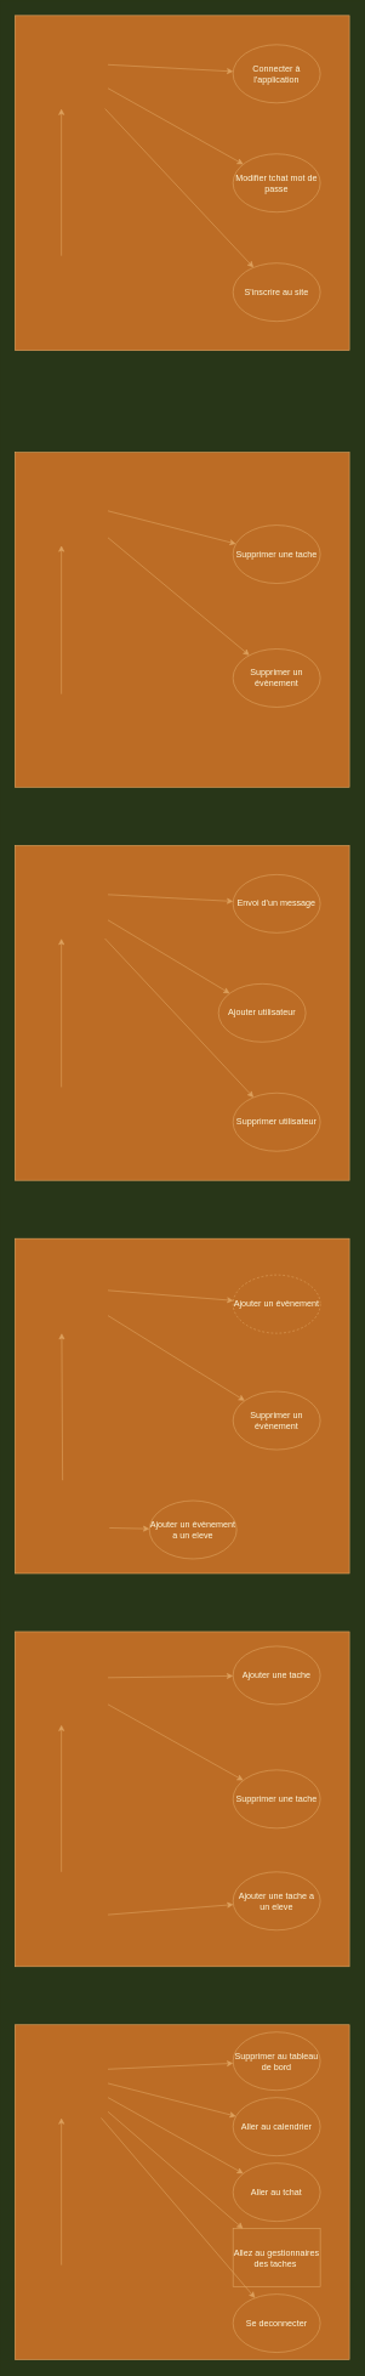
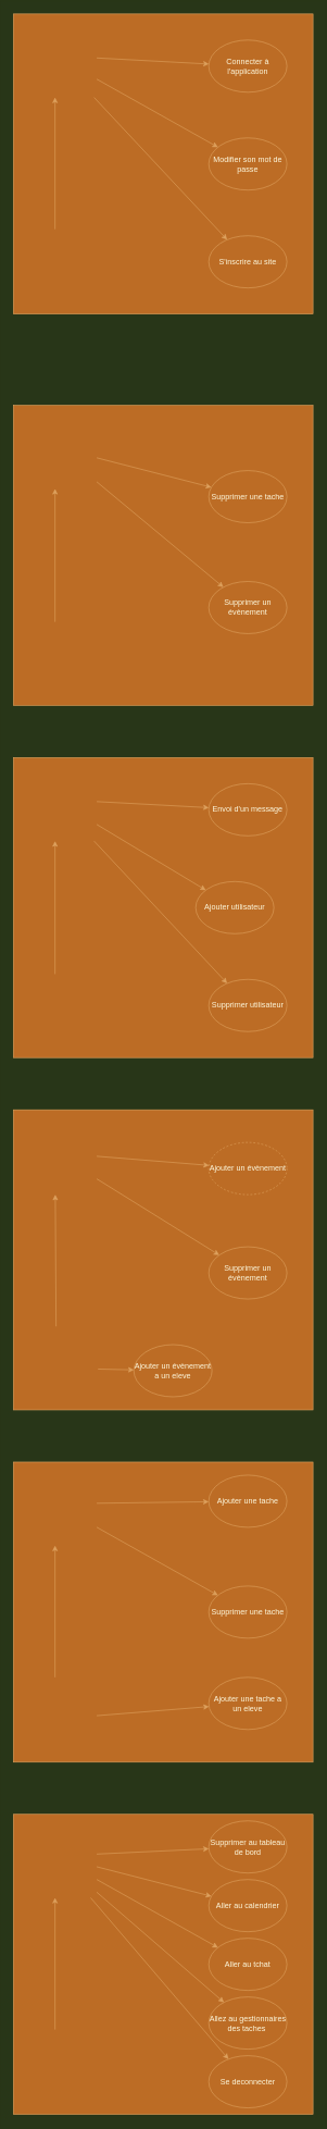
  <mxCell id="0" />
  <mxCell id="1" parent="0" />
  <mxCell id="2" value="" style="whiteSpace=wrap;html=1;aspect=fixed;rounded=0;fillColor=#BC6C25;strokeColor=#DDA15E;fontColor=#FEFAE0;" vertex="1" parent="1"><mxGeometry x="20" y="20" width="460" height="460" as="geometry" /></mxCell>
  <mxCell id="3" value="" style="whiteSpace=wrap;html=1;aspect=fixed;rounded=0;fillColor=#BC6C25;strokeColor=#DDA15E;fontColor=#FEFAE0;" vertex="1" parent="1"><mxGeometry x="20" y="620" width="460" height="460" as="geometry" /></mxCell>
  <mxCell id="4" value="" style="whiteSpace=wrap;html=1;aspect=fixed;rounded=0;fillColor=#BC6C25;strokeColor=#DDA15E;fontColor=#FEFAE0;" vertex="1" parent="1"><mxGeometry x="20" y="1160" width="460" height="460" as="geometry" /></mxCell>
  <mxCell id="5" value="" style="whiteSpace=wrap;html=1;aspect=fixed;rounded=0;fillColor=#BC6C25;strokeColor=#DDA15E;fontColor=#FEFAE0;" vertex="1" parent="1"><mxGeometry x="20" y="1700" width="460" height="460" as="geometry" /></mxCell>
  <mxCell id="6" value="" style="whiteSpace=wrap;html=1;aspect=fixed;rounded=0;fillColor=#BC6C25;strokeColor=#DDA15E;fontColor=#FEFAE0;" vertex="1" parent="1"><mxGeometry x="20" y="2240" width="460" height="460" as="geometry" /></mxCell>
  <mxCell id="7" value="" style="whiteSpace=wrap;html=1;aspect=fixed;rounded=0;fillColor=#BC6C25;strokeColor=#DDA15E;fontColor=#FEFAE0;" vertex="1" parent="1"><mxGeometry x="20" y="2780" width="460" height="460" as="geometry" /></mxCell>
  <mxCell id="8" value="Connecter à l'application" style="ellipse;whiteSpace=wrap;html=1;rounded=0;fillColor=#BC6C25;strokeColor=#DDA15E;fontColor=#FEFAE0;" vertex="1" parent="1"><mxGeometry x="320" y="60" width="120" height="80" as="geometry" /></mxCell>
- <mxCell id="9" value="Modifier tchat mot de passe" style="ellipse;whiteSpace=wrap;html=1;rounded=0;fillColor=#BC6C25;strokeColor=#DDA15E;fontColor=#FEFAE0;" vertex="1" parent="1"><mxGeometry x="320" y="210" width="120" height="80" as="geometry" /></mxCell>
+ <mxCell id="9" value="Modifier son mot de passe" style="ellipse;whiteSpace=wrap;html=1;rounded=0;fillColor=#BC6C25;strokeColor=#DDA15E;fontColor=#FEFAE0;" vertex="1" parent="1"><mxGeometry x="320" y="210" width="120" height="80" as="geometry" /></mxCell>
  <mxCell id="10" value="S'inscrire au site" style="ellipse;whiteSpace=wrap;html=1;rounded=0;fillColor=#BC6C25;strokeColor=#DDA15E;fontColor=#FEFAE0;" vertex="1" parent="1"><mxGeometry x="320" y="360" width="120" height="80" as="geometry" /></mxCell>
  <mxCell id="11" value="Supprimer un évènement" style="ellipse;whiteSpace=wrap;html=1;rounded=0;fillColor=#BC6C25;strokeColor=#DDA15E;fontColor=#FEFAE0;" vertex="1" parent="1"><mxGeometry x="320" y="890" width="120" height="80" as="geometry" /></mxCell>
  <mxCell id="12" value="Supprimer une tache" style="ellipse;whiteSpace=wrap;html=1;rounded=0;fillColor=#BC6C25;strokeColor=#DDA15E;fontColor=#FEFAE0;" vertex="1" parent="1"><mxGeometry x="320" y="720" width="120" height="80" as="geometry" /></mxCell>
  <mxCell id="13" value="Envoi d'un message" style="ellipse;whiteSpace=wrap;html=1;rounded=0;fillColor=#BC6C25;strokeColor=#DDA15E;fontColor=#FEFAE0;" vertex="1" parent="1"><mxGeometry x="320" y="1200" width="120" height="80" as="geometry" /></mxCell>
  <mxCell id="14" value="Ajouter utilisateur" style="ellipse;whiteSpace=wrap;html=1;rounded=0;fillColor=#BC6C25;strokeColor=#DDA15E;fontColor=#FEFAE0;" vertex="1" parent="1"><mxGeometry x="300" y="1350" width="120" height="80" as="geometry" /></mxCell>
  <mxCell id="15" value="Supprimer utilisateur" style="ellipse;whiteSpace=wrap;html=1;rounded=0;fillColor=#BC6C25;strokeColor=#DDA15E;fontColor=#FEFAE0;" vertex="1" parent="1"><mxGeometry x="320" y="1500" width="120" height="80" as="geometry" /></mxCell>
  <mxCell id="16" value="Supprimer un évènement" style="ellipse;whiteSpace=wrap;html=1;rounded=0;fillColor=#BC6C25;strokeColor=#DDA15E;fontColor=#FEFAE0;" vertex="1" parent="1"><mxGeometry x="320" y="1910" width="120" height="80" as="geometry" /></mxCell>
  <mxCell id="17" value="Ajouter un évènement a un eleve" style="ellipse;whiteSpace=wrap;html=1;rounded=0;fillColor=#BC6C25;strokeColor=#DDA15E;fontColor=#FEFAE0;" vertex="1" parent="1"><mxGeometry x="205" y="2060" width="120" height="80" as="geometry" /></mxCell>
  <mxCell id="18" value="Ajouter un évènement" style="ellipse;whiteSpace=wrap;html=1;rounded=0;fillColor=#BC6C25;strokeColor=#DDA15E;fontColor=#FEFAE0;dashed=1;" vertex="1" parent="1"><mxGeometry x="320" y="1750" width="120" height="80" as="geometry" /></mxCell>
  <mxCell id="19" value="Ajouter une tache a un eleve" style="ellipse;whiteSpace=wrap;html=1;rounded=0;fillColor=#BC6C25;strokeColor=#DDA15E;fontColor=#FEFAE0;" vertex="1" parent="1"><mxGeometry x="320" y="2570" width="120" height="80" as="geometry" /></mxCell>
  <mxCell id="20" value="Supprimer une tache" style="ellipse;whiteSpace=wrap;html=1;rounded=0;fillColor=#BC6C25;strokeColor=#DDA15E;fontColor=#FEFAE0;" vertex="1" parent="1"><mxGeometry x="320" y="2430" width="120" height="80" as="geometry" /></mxCell>
  <mxCell id="21" value="Ajouter une tache" style="ellipse;whiteSpace=wrap;html=1;rounded=0;fillColor=#BC6C25;strokeColor=#DDA15E;fontColor=#FEFAE0;" vertex="1" parent="1"><mxGeometry x="320" y="2260" width="120" height="80" as="geometry" /></mxCell>
  <mxCell id="22" value="Supprimer au tableau de bord" style="ellipse;whiteSpace=wrap;html=1;rounded=0;fillColor=#BC6C25;strokeColor=#DDA15E;fontColor=#FEFAE0;" vertex="1" parent="1"><mxGeometry x="320" y="2790" width="120" height="80" as="geometry" /></mxCell>
  <mxCell id="23" value="Aller au calendrier" style="ellipse;whiteSpace=wrap;html=1;rounded=0;fillColor=#BC6C25;strokeColor=#DDA15E;fontColor=#FEFAE0;" vertex="1" parent="1"><mxGeometry x="320" y="2880" width="120" height="80" as="geometry" /></mxCell>
  <mxCell id="24" value="Aller au tchat" style="ellipse;whiteSpace=wrap;html=1;rounded=0;fillColor=#BC6C25;strokeColor=#DDA15E;fontColor=#FEFAE0;" vertex="1" parent="1"><mxGeometry x="320" y="2970" width="120" height="80" as="geometry" /></mxCell>
- <mxCell id="25" value="Allez au gestionnaires des taches&amp;nbsp;" style="whiteSpace=wrap;html=1;fillColor=#BC6C25;strokeColor=#DDA15E;fontColor=#FEFAE0;rounded=0;" vertex="1" parent="1"><mxGeometry x="320" y="3060" width="120" height="80" as="geometry" /></mxCell>
+ <mxCell id="25" value="Allez au gestionnaires des taches&amp;nbsp;" style="ellipse;whiteSpace=wrap;html=1;rounded=0;fillColor=#BC6C25;strokeColor=#DDA15E;fontColor=#FEFAE0;" vertex="1" parent="1"><mxGeometry x="320" y="3060" width="120" height="80" as="geometry" /></mxCell>
  <mxCell id="26" value="Se deconnecter" style="ellipse;whiteSpace=wrap;html=1;rounded=0;fillColor=#BC6C25;strokeColor=#DDA15E;fontColor=#FEFAE0;" vertex="1" parent="1"><mxGeometry x="320" y="3150" width="120" height="80" as="geometry" /></mxCell>
  <mxCell id="27" value="" style="shape=image;html=1;verticalAlign=top;verticalLabelPosition=bottom;imageAspect=0;aspect=fixed;image=https://cdn0.iconfinder.com/data/icons/analytic-investment-and-balanced-scorecard/512/9Man_user_Student_Teacher_Avatar-128.png;rounded=0;fillColor=#BC6C25;strokeColor=#DDA15E;fontColor=#FEFAE0;" vertex="1" parent="1"><mxGeometry x="20" y="350" width="128" height="128" as="geometry" /></mxCell>
  <mxCell id="28" value="" style="shape=image;html=1;verticalAlign=top;verticalLabelPosition=bottom;imageAspect=0;aspect=fixed;image=https://cdn0.iconfinder.com/data/icons/analytic-investment-and-balanced-scorecard/512/9Man_user_Student_Teacher_Avatar-128.png;rounded=0;fillColor=#BC6C25;strokeColor=#DDA15E;fontColor=#FEFAE0;" vertex="1" parent="1"><mxGeometry x="20" y="3110" width="128" height="128" as="geometry" /></mxCell>
  <mxCell id="29" value="" style="shape=image;html=1;verticalAlign=top;verticalLabelPosition=bottom;imageAspect=0;aspect=fixed;image=https://cdn0.iconfinder.com/data/icons/analytic-investment-and-balanced-scorecard/512/9Man_user_Student_Teacher_Avatar-128.png;rounded=0;fillColor=#BC6C25;strokeColor=#DDA15E;fontColor=#FEFAE0;" vertex="1" parent="1"><mxGeometry x="20" y="952" width="128" height="128" as="geometry" /></mxCell>
  <mxCell id="30" value="" style="shape=image;html=1;verticalAlign=top;verticalLabelPosition=bottom;imageAspect=0;aspect=fixed;image=https://cdn0.iconfinder.com/data/icons/analytic-investment-and-balanced-scorecard/512/9Man_user_Student_Teacher_Avatar-128.png;rounded=0;fillColor=#BC6C25;strokeColor=#DDA15E;fontColor=#FEFAE0;" vertex="1" parent="1"><mxGeometry x="20" y="1492" width="128" height="128" as="geometry" /></mxCell>
  <mxCell id="31" value="" style="shape=image;html=1;verticalAlign=top;verticalLabelPosition=bottom;imageAspect=0;aspect=fixed;image=https://cdn0.iconfinder.com/data/icons/analytic-investment-and-balanced-scorecard/512/9Man_user_Student_Teacher_Avatar-128.png;rounded=0;fillColor=#BC6C25;strokeColor=#DDA15E;fontColor=#FEFAE0;" vertex="1" parent="1"><mxGeometry x="22" y="2032" width="128" height="128" as="geometry" /></mxCell>
  <mxCell id="32" value="" style="shape=image;html=1;verticalAlign=top;verticalLabelPosition=bottom;imageAspect=0;aspect=fixed;image=https://cdn0.iconfinder.com/data/icons/analytic-investment-and-balanced-scorecard/512/9Man_user_Student_Teacher_Avatar-128.png;rounded=0;fillColor=#BC6C25;strokeColor=#DDA15E;fontColor=#FEFAE0;" vertex="1" parent="1"><mxGeometry x="20" y="2570" width="128" height="128" as="geometry" /></mxCell>
  <mxCell id="33" value="" style="shape=image;html=1;verticalAlign=top;verticalLabelPosition=bottom;imageAspect=0;aspect=fixed;image=https://cdn0.iconfinder.com/data/icons/phosphor-regular-vol-4/256/student-128.png;rounded=0;fillColor=#BC6C25;strokeColor=#DDA15E;fontColor=#FEFAE0;" vertex="1" parent="1"><mxGeometry x="20" y="2780" width="128" height="128" as="geometry" /></mxCell>
  <mxCell id="34" value="" style="shape=image;html=1;verticalAlign=top;verticalLabelPosition=bottom;imageAspect=0;aspect=fixed;image=https://cdn0.iconfinder.com/data/icons/phosphor-regular-vol-4/256/student-128.png;rounded=0;fillColor=#BC6C25;strokeColor=#DDA15E;fontColor=#FEFAE0;" vertex="1" parent="1"><mxGeometry x="20" y="2240" width="128" height="128" as="geometry" /></mxCell>
  <mxCell id="35" value="" style="shape=image;html=1;verticalAlign=top;verticalLabelPosition=bottom;imageAspect=0;aspect=fixed;image=https://cdn0.iconfinder.com/data/icons/phosphor-regular-vol-4/256/student-128.png;rounded=0;fillColor=#BC6C25;strokeColor=#DDA15E;fontColor=#FEFAE0;" vertex="1" parent="1"><mxGeometry x="20" y="1702" width="128" height="128" as="geometry" /></mxCell>
  <mxCell id="36" value="" style="shape=image;html=1;verticalAlign=top;verticalLabelPosition=bottom;imageAspect=0;aspect=fixed;image=https://cdn0.iconfinder.com/data/icons/phosphor-regular-vol-4/256/student-128.png;rounded=0;fillColor=#BC6C25;strokeColor=#DDA15E;fontColor=#FEFAE0;" vertex="1" parent="1"><mxGeometry x="20" y="1160" width="128" height="128" as="geometry" /></mxCell>
  <mxCell id="37" value="" style="shape=image;html=1;verticalAlign=top;verticalLabelPosition=bottom;imageAspect=0;aspect=fixed;image=https://cdn0.iconfinder.com/data/icons/phosphor-regular-vol-4/256/student-128.png;rounded=0;fillColor=#BC6C25;strokeColor=#DDA15E;fontColor=#FEFAE0;" vertex="1" parent="1"><mxGeometry x="20" y="620" width="128" height="128" as="geometry" /></mxCell>
  <mxCell id="38" value="" style="shape=image;html=1;verticalAlign=top;verticalLabelPosition=bottom;imageAspect=0;aspect=fixed;image=https://cdn0.iconfinder.com/data/icons/phosphor-regular-vol-4/256/student-128.png;rounded=0;fillColor=#BC6C25;strokeColor=#DDA15E;fontColor=#FEFAE0;" vertex="1" parent="1"><mxGeometry x="20" y="20" width="128" height="128" as="geometry" /></mxCell>
  <mxCell id="39" value="" style="endArrow=classic;html=1;rounded=0;labelBackgroundColor=#283618;strokeColor=#DDA15E;fontColor=#FEFAE0;" edge="1" parent="1" source="38" target="8"><mxGeometry width="50" height="50" relative="1" as="geometry"><mxPoint x="128" y="261" as="sourcePoint" /><mxPoint x="178" y="211" as="targetPoint" /></mxGeometry></mxCell>
  <mxCell id="40" value="" style="endArrow=classic;html=1;rounded=0;labelBackgroundColor=#283618;strokeColor=#DDA15E;fontColor=#FEFAE0;" edge="1" parent="1" source="38" target="9"><mxGeometry width="50" height="50" relative="1" as="geometry"><mxPoint x="128" y="261" as="sourcePoint" /><mxPoint x="178" y="211" as="targetPoint" /></mxGeometry></mxCell>
  <mxCell id="41" value="" style="endArrow=classic;html=1;rounded=0;labelBackgroundColor=#283618;strokeColor=#DDA15E;fontColor=#FEFAE0;" edge="1" parent="1" source="38" target="10"><mxGeometry width="50" height="50" relative="1" as="geometry"><mxPoint x="128" y="261" as="sourcePoint" /><mxPoint x="178" y="211" as="targetPoint" /></mxGeometry></mxCell>
  <mxCell id="42" value="" style="endArrow=classic;html=1;rounded=0;labelBackgroundColor=#283618;strokeColor=#DDA15E;fontColor=#FEFAE0;" edge="1" parent="1" source="27" target="38"><mxGeometry width="50" height="50" relative="1" as="geometry"><mxPoint x="128" y="261" as="sourcePoint" /><mxPoint x="178" y="211" as="targetPoint" /></mxGeometry></mxCell>
  <mxCell id="43" value="" style="endArrow=classic;html=1;rounded=0;labelBackgroundColor=#283618;strokeColor=#DDA15E;fontColor=#FEFAE0;" edge="1" parent="1" source="29" target="37"><mxGeometry width="50" height="50" relative="1" as="geometry"><mxPoint x="86" y="855" as="sourcePoint" /><mxPoint x="136" y="805" as="targetPoint" /></mxGeometry></mxCell>
  <mxCell id="44" value="" style="endArrow=classic;html=1;rounded=0;labelBackgroundColor=#283618;strokeColor=#DDA15E;fontColor=#FEFAE0;" edge="1" parent="1" source="37" target="12"><mxGeometry width="50" height="50" relative="1" as="geometry"><mxPoint x="86" y="855" as="sourcePoint" /><mxPoint x="136" y="805" as="targetPoint" /></mxGeometry></mxCell>
  <mxCell id="45" value="" style="endArrow=classic;html=1;rounded=0;labelBackgroundColor=#283618;strokeColor=#DDA15E;fontColor=#FEFAE0;" edge="1" parent="1" source="37" target="11"><mxGeometry width="50" height="50" relative="1" as="geometry"><mxPoint x="86" y="855" as="sourcePoint" /><mxPoint x="136" y="805" as="targetPoint" /></mxGeometry></mxCell>
  <mxCell id="46" value="" style="endArrow=classic;html=1;rounded=0;labelBackgroundColor=#283618;strokeColor=#DDA15E;fontColor=#FEFAE0;" edge="1" parent="1" source="30" target="36"><mxGeometry width="50" height="50" relative="1" as="geometry"><mxPoint x="86" y="1164" as="sourcePoint" /><mxPoint x="136" y="1114" as="targetPoint" /></mxGeometry></mxCell>
  <mxCell id="47" value="" style="endArrow=classic;html=1;rounded=0;labelBackgroundColor=#283618;strokeColor=#DDA15E;fontColor=#FEFAE0;" edge="1" parent="1" source="36" target="15"><mxGeometry width="50" height="50" relative="1" as="geometry"><mxPoint x="86" y="1460" as="sourcePoint" /><mxPoint x="136" y="1410" as="targetPoint" /></mxGeometry></mxCell>
  <mxCell id="48" value="" style="endArrow=classic;html=1;rounded=0;labelBackgroundColor=#283618;strokeColor=#DDA15E;fontColor=#FEFAE0;" edge="1" parent="1" source="36" target="13"><mxGeometry width="50" height="50" relative="1" as="geometry"><mxPoint x="86" y="1460" as="sourcePoint" /><mxPoint x="136" y="1410" as="targetPoint" /></mxGeometry></mxCell>
  <mxCell id="49" value="" style="endArrow=classic;html=1;rounded=0;labelBackgroundColor=#283618;strokeColor=#DDA15E;fontColor=#FEFAE0;" edge="1" parent="1" source="36" target="14"><mxGeometry width="50" height="50" relative="1" as="geometry"><mxPoint x="86" y="1460" as="sourcePoint" /><mxPoint x="136" y="1410" as="targetPoint" /></mxGeometry></mxCell>
  <mxCell id="50" value="" style="endArrow=classic;html=1;rounded=0;labelBackgroundColor=#283618;strokeColor=#DDA15E;fontColor=#FEFAE0;" edge="1" parent="1" source="31" target="35"><mxGeometry width="50" height="50" relative="1" as="geometry"><mxPoint x="86" y="1789" as="sourcePoint" /><mxPoint x="136" y="1739" as="targetPoint" /></mxGeometry></mxCell>
  <mxCell id="51" value="" style="endArrow=classic;html=1;rounded=0;labelBackgroundColor=#283618;strokeColor=#DDA15E;fontColor=#FEFAE0;" edge="1" parent="1" source="35" target="18"><mxGeometry width="50" height="50" relative="1" as="geometry"><mxPoint x="86" y="1935" as="sourcePoint" /><mxPoint x="136" y="1885" as="targetPoint" /></mxGeometry></mxCell>
  <mxCell id="52" value="" style="endArrow=classic;html=1;rounded=0;labelBackgroundColor=#283618;strokeColor=#DDA15E;fontColor=#FEFAE0;" edge="1" parent="1" source="35" target="16"><mxGeometry width="50" height="50" relative="1" as="geometry"><mxPoint x="86" y="1935" as="sourcePoint" /><mxPoint x="136" y="1885" as="targetPoint" /></mxGeometry></mxCell>
  <mxCell id="53" value="" style="endArrow=classic;html=1;rounded=0;labelBackgroundColor=#283618;strokeColor=#DDA15E;fontColor=#FEFAE0;" edge="1" parent="1" source="31" target="17"><mxGeometry width="50" height="50" relative="1" as="geometry"><mxPoint x="86" y="1935" as="sourcePoint" /><mxPoint x="136" y="1885" as="targetPoint" /></mxGeometry></mxCell>
  <mxCell id="54" value="" style="endArrow=classic;html=1;rounded=0;labelBackgroundColor=#283618;strokeColor=#DDA15E;fontColor=#FEFAE0;" edge="1" parent="1" source="32" target="34"><mxGeometry width="50" height="50" relative="1" as="geometry"><mxPoint x="35" y="2483" as="sourcePoint" /><mxPoint x="85" y="2433" as="targetPoint" /></mxGeometry></mxCell>
  <mxCell id="55" value="" style="endArrow=classic;html=1;rounded=0;labelBackgroundColor=#283618;strokeColor=#DDA15E;fontColor=#FEFAE0;" edge="1" parent="1" source="34" target="21"><mxGeometry width="50" height="50" relative="1" as="geometry"><mxPoint x="35" y="2483" as="sourcePoint" /><mxPoint x="85" y="2433" as="targetPoint" /></mxGeometry></mxCell>
  <mxCell id="56" value="" style="endArrow=classic;html=1;rounded=0;labelBackgroundColor=#283618;strokeColor=#DDA15E;fontColor=#FEFAE0;" edge="1" parent="1" source="34" target="20"><mxGeometry width="50" height="50" relative="1" as="geometry"><mxPoint x="35" y="2483" as="sourcePoint" /><mxPoint x="85" y="2433" as="targetPoint" /></mxGeometry></mxCell>
  <mxCell id="57" value="" style="endArrow=classic;html=1;rounded=0;labelBackgroundColor=#283618;strokeColor=#DDA15E;fontColor=#FEFAE0;" edge="1" parent="1" source="32" target="19"><mxGeometry width="50" height="50" relative="1" as="geometry"><mxPoint x="35" y="2452" as="sourcePoint" /><mxPoint x="85" y="2402" as="targetPoint" /></mxGeometry></mxCell>
  <mxCell id="58" value="" style="endArrow=classic;html=1;rounded=0;labelBackgroundColor=#283618;strokeColor=#DDA15E;fontColor=#FEFAE0;" edge="1" parent="1" source="28" target="33"><mxGeometry width="50" height="50" relative="1" as="geometry"><mxPoint x="35" y="2943" as="sourcePoint" /><mxPoint x="85" y="2893" as="targetPoint" /></mxGeometry></mxCell>
  <mxCell id="59" value="" style="endArrow=classic;html=1;rounded=0;labelBackgroundColor=#283618;strokeColor=#DDA15E;fontColor=#FEFAE0;" edge="1" parent="1" source="33" target="26"><mxGeometry width="50" height="50" relative="1" as="geometry"><mxPoint x="35" y="2943" as="sourcePoint" /><mxPoint x="85" y="2893" as="targetPoint" /></mxGeometry></mxCell>
  <mxCell id="60" value="" style="endArrow=classic;html=1;rounded=0;labelBackgroundColor=#283618;strokeColor=#DDA15E;fontColor=#FEFAE0;" edge="1" parent="1" source="33" target="25"><mxGeometry width="50" height="50" relative="1" as="geometry"><mxPoint x="35" y="2943" as="sourcePoint" /><mxPoint x="85" y="2893" as="targetPoint" /></mxGeometry></mxCell>
  <mxCell id="61" value="" style="endArrow=classic;html=1;rounded=0;labelBackgroundColor=#283618;strokeColor=#DDA15E;fontColor=#FEFAE0;" edge="1" parent="1" source="33" target="24"><mxGeometry width="50" height="50" relative="1" as="geometry"><mxPoint x="35" y="2943" as="sourcePoint" /><mxPoint x="85" y="2893" as="targetPoint" /></mxGeometry></mxCell>
  <mxCell id="62" value="" style="endArrow=classic;html=1;rounded=0;labelBackgroundColor=#283618;strokeColor=#DDA15E;fontColor=#FEFAE0;" edge="1" parent="1" source="33" target="23"><mxGeometry width="50" height="50" relative="1" as="geometry"><mxPoint x="35" y="2943" as="sourcePoint" /><mxPoint x="85" y="2893" as="targetPoint" /></mxGeometry></mxCell>
  <mxCell id="63" value="" style="endArrow=classic;html=1;rounded=0;labelBackgroundColor=#283618;strokeColor=#DDA15E;fontColor=#FEFAE0;" edge="1" parent="1" source="33" target="22"><mxGeometry width="50" height="50" relative="1" as="geometry"><mxPoint x="35" y="2943" as="sourcePoint" /><mxPoint x="85" y="2893" as="targetPoint" /></mxGeometry></mxCell>
